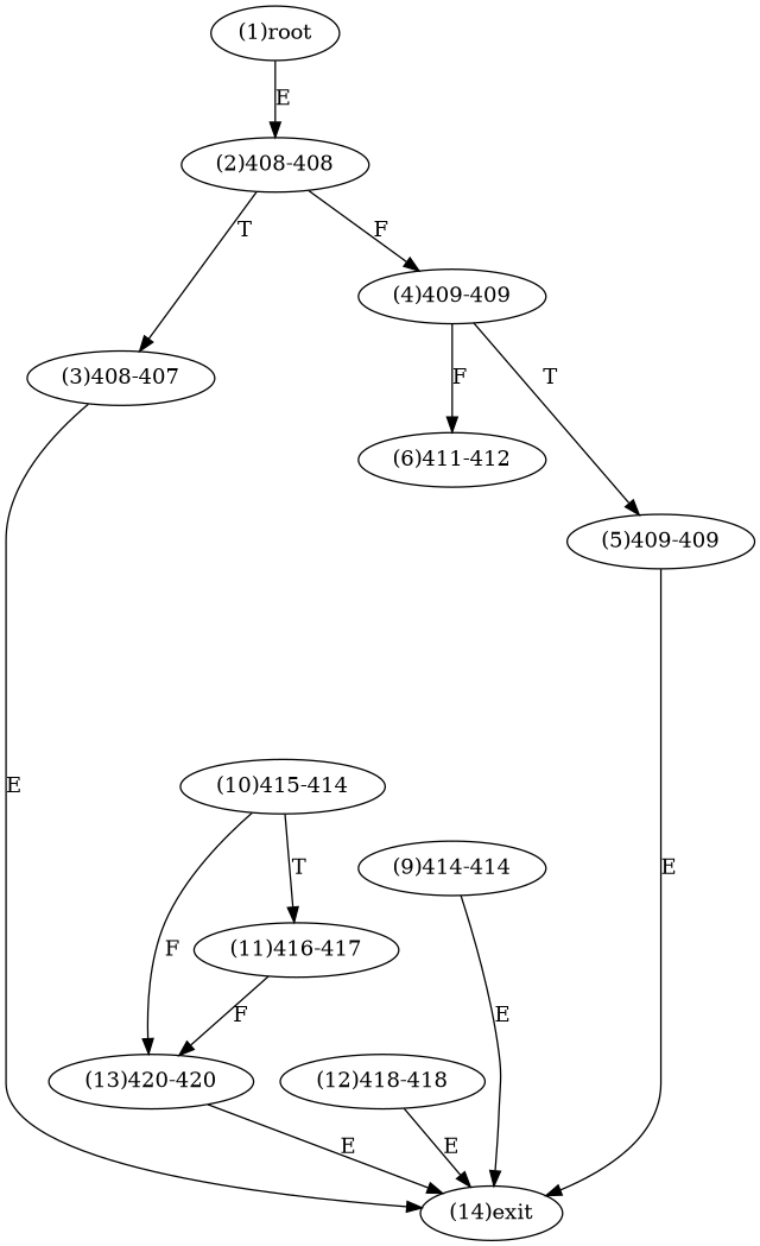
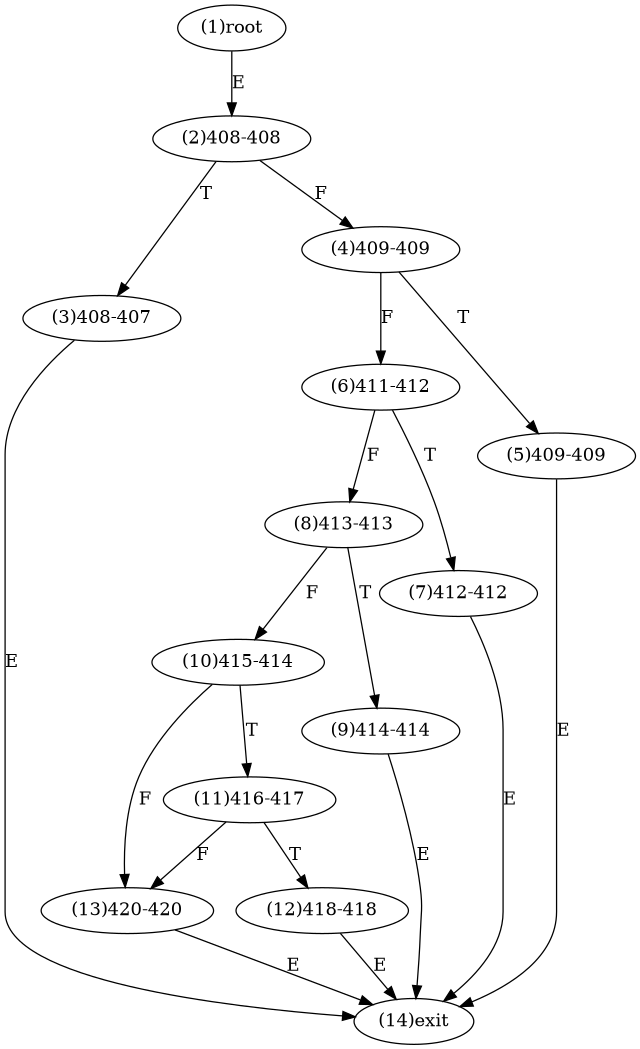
  digraph {
    n1 [label="(1)root"]
    n2 [label="(2)408-408"]
    n3 [label="(3)408-407"]
    n4 [label="(4)409-409"]
    n5 [label="(14)exit"]
    n6 [label="(5)409-409"]
    n7 [label="(6)411-412"]
+   n8 [label="(7)412-412"]
+   n9 [label="(8)413-413"]
    n10 [label="(9)414-414"]
    n11 [label="(10)415-414"]
    n12 [label="(11)416-417"]
    n13 [label="(13)420-420"]
    n14 [label="(12)418-418"]
    n1 -> n2 [label=E]
    n2 -> n3 [label=T]
    n2 -> n4 [label=F]
    n3 -> n5 [label=E]
    n4 -> n6 [label=T]
    n4 -> n7 [label=F]
    n6 -> n5 [label=E]
+   n7 -> n8 [label=T]
+   n7 -> n9 [label=F]
+   n8 -> n5 [label=E]
+   n9 -> n10 [label=T]
+   n9 -> n11 [label=F]
    n10 -> n5 [label=E]
    n11 -> n12 [label=T]
    n11 -> n13 [label=F]
    n12 -> n13 [label=F]
+   n12 -> n14 [label=T]
    n13 -> n5 [label=E]
    n14 -> n5 [label=E]
  }
